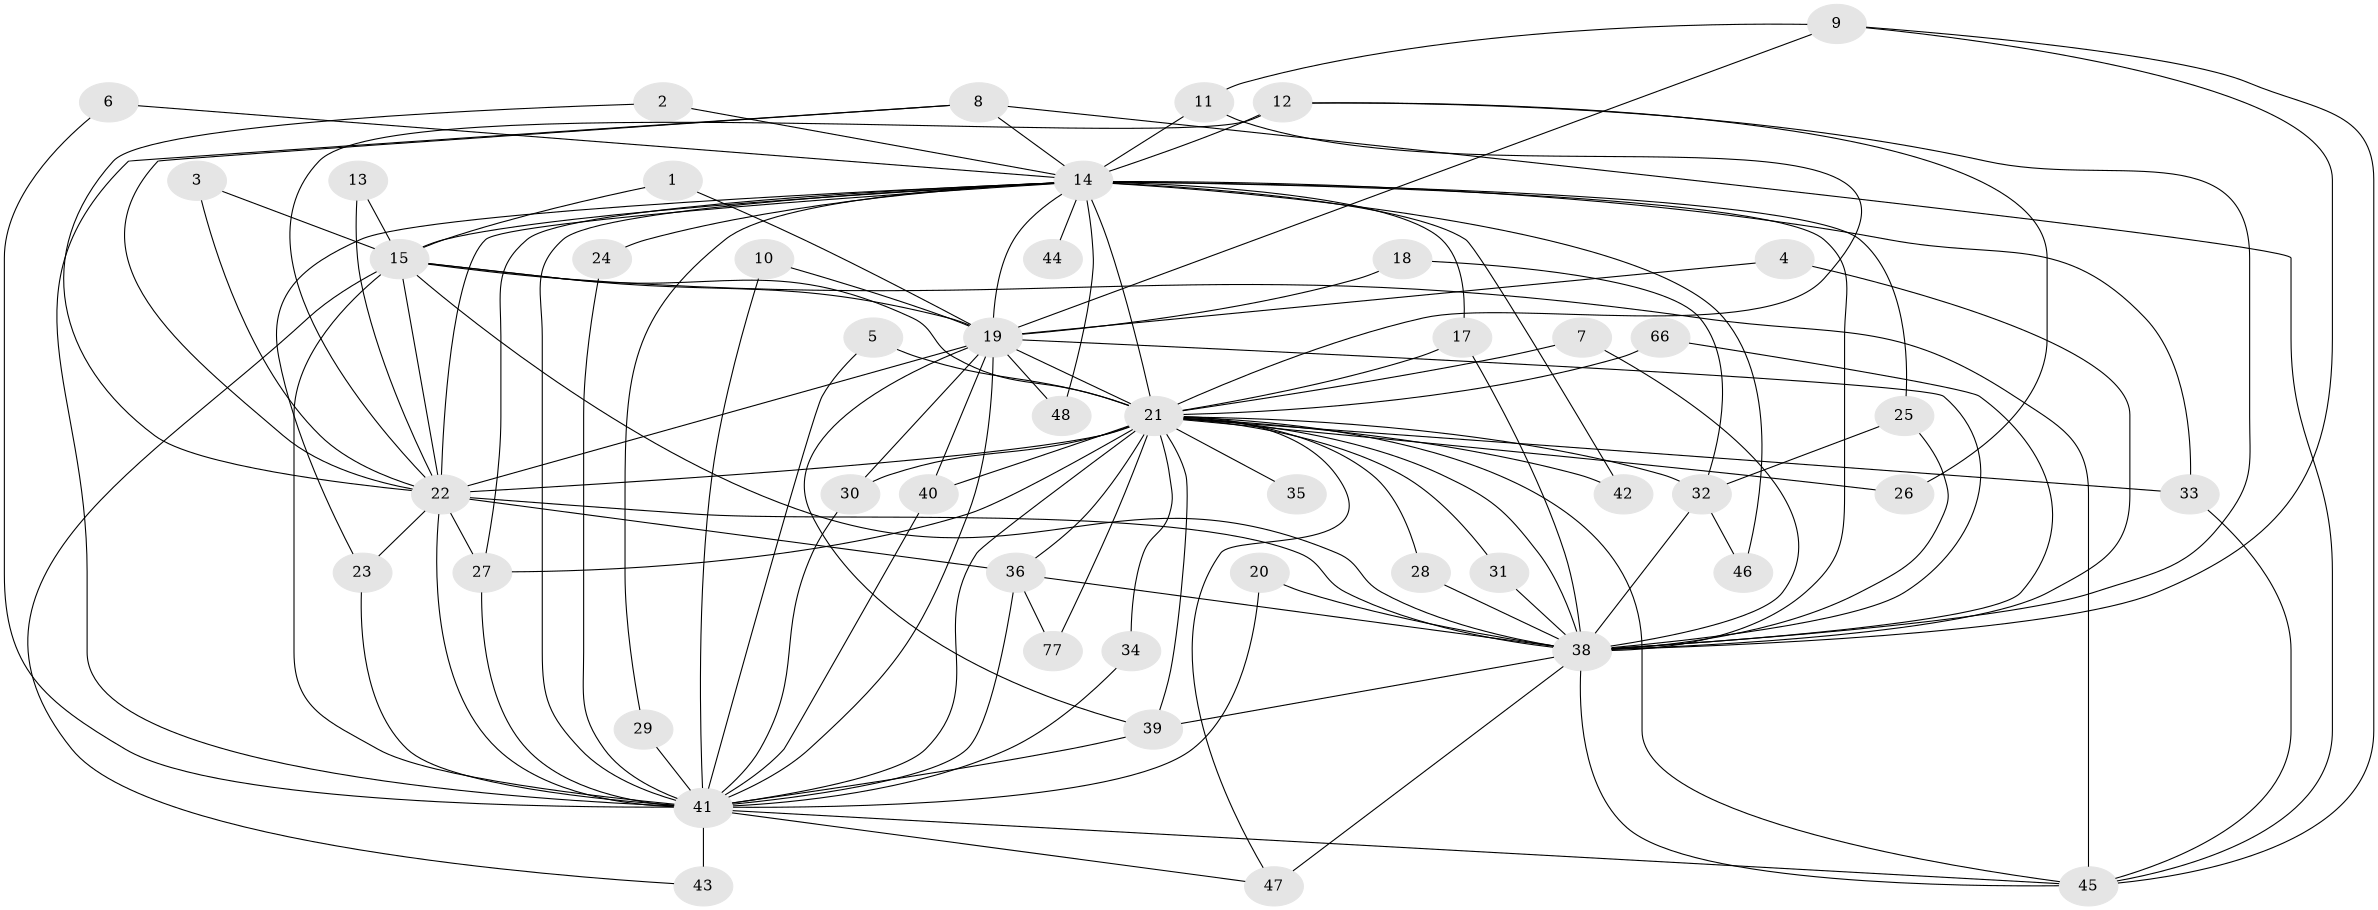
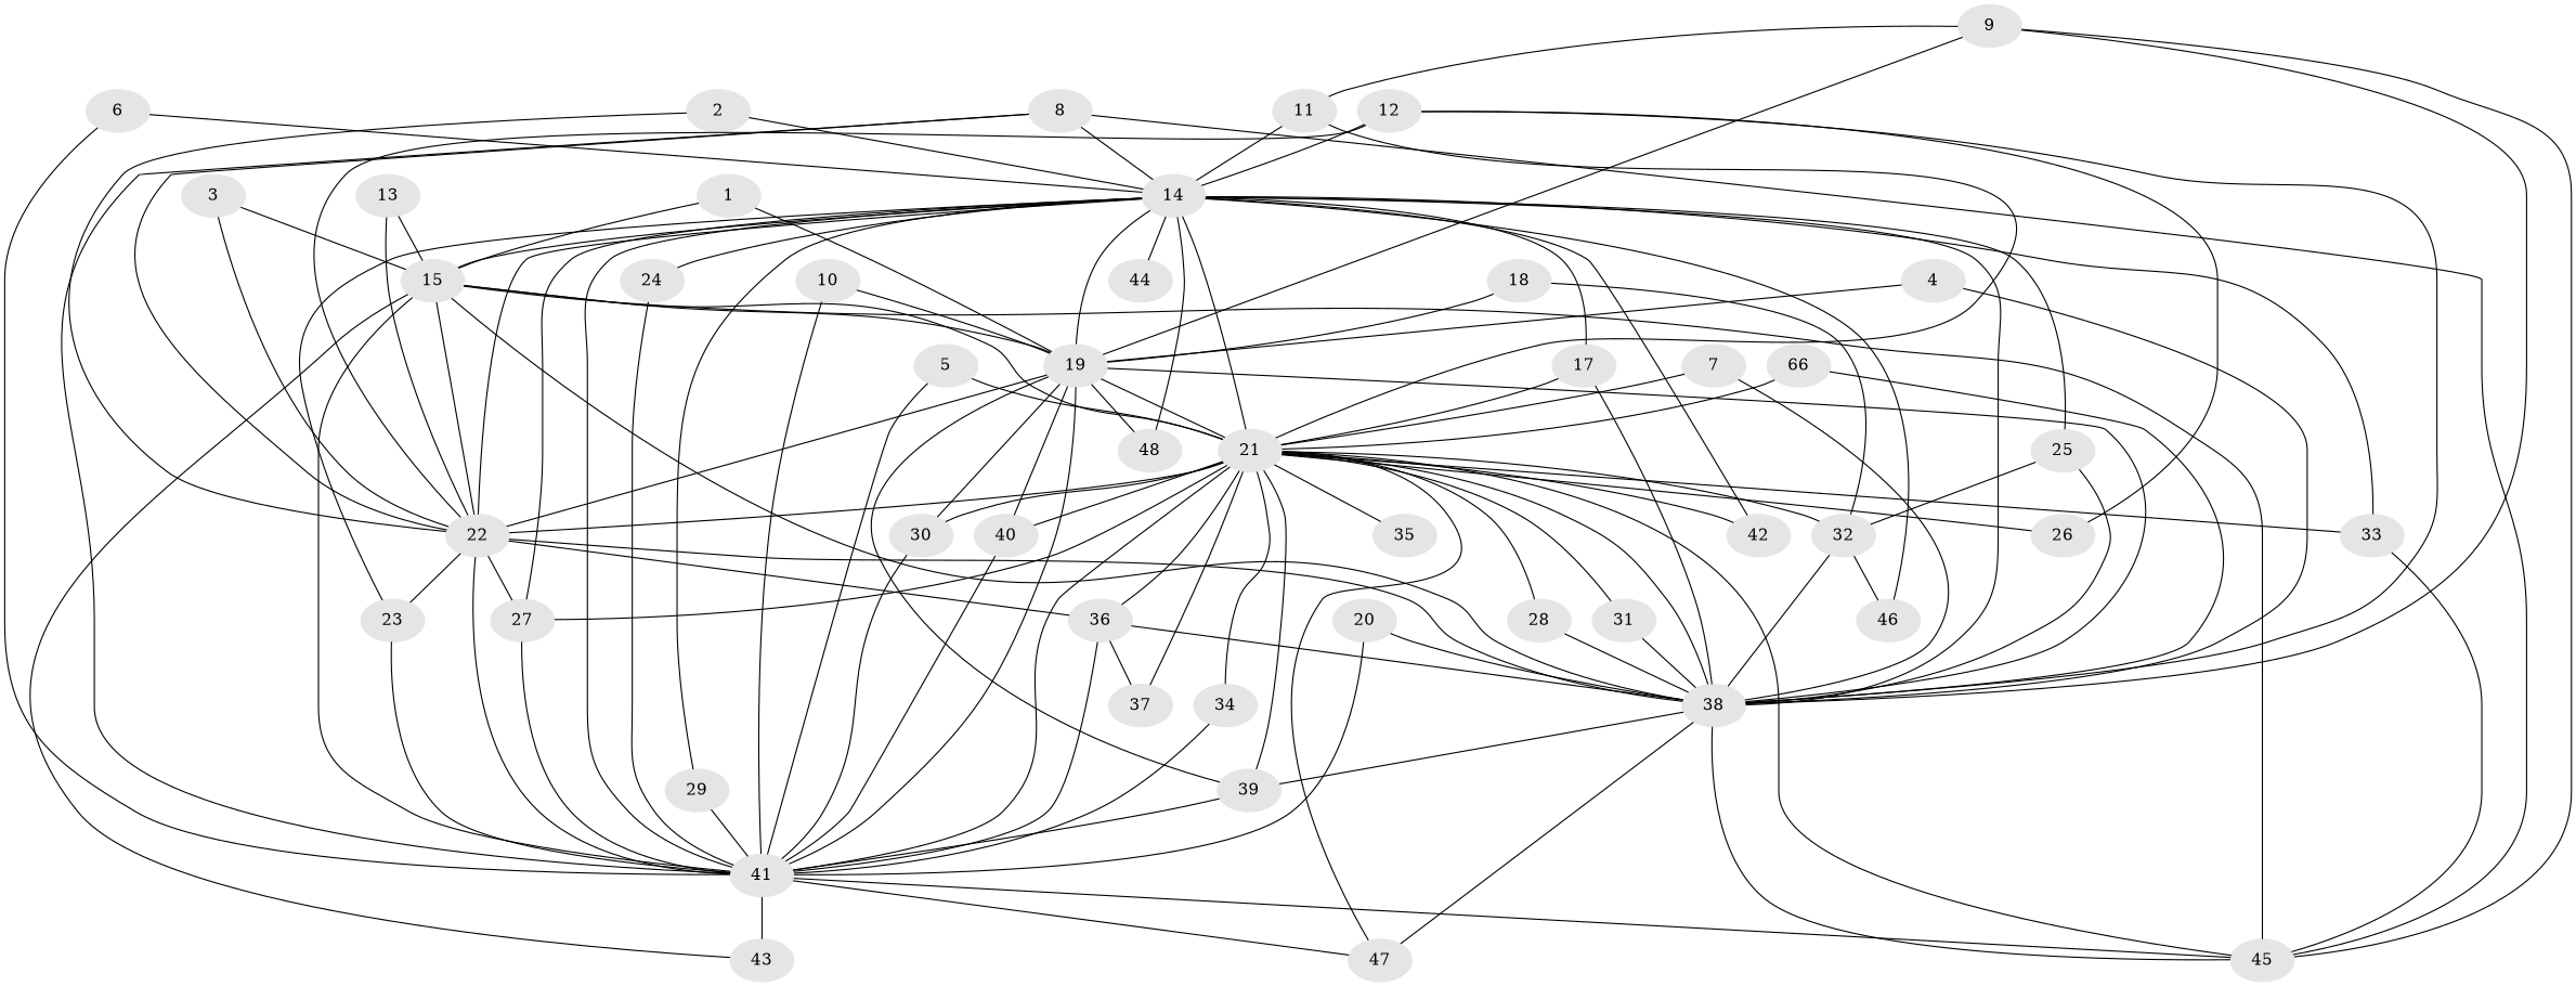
  graph {
    node [color=gray90 style=filled]
    edge [weight=1.0]
    1
    15
    19
    22
    38
    21
    41
    45
    43
    48
    30
    39
    40
    2
    14
    17
    23
    24
    25
    27
    29
    33
    42
    44
    46
    36
    3
    4
    47
    5
    26
    32
    28
    31
    34
    35
-   37 [label=77]
+   37
    6
    7
    8
    9
    11
    10
    12
    13
    n46 [label=66]
    18
    20
    1 -- 15
    1 -- 19
    15 -- 19
    15 -- 22 [weight=2.0]
    15 -- 38 [weight=2.0]
    15 -- 21 [weight=2.0]
    15 -- 41
    15 -- 45
    15 -- 43
    19 -- 22 [weight=2.0]
    19 -- 38 [weight=2.0]
    19 -- 21 [weight=2.0]
    19 -- 41
    19 -- 48
    19 -- 30
    19 -- 39
    19 -- 40
    22 -- 38 [weight=3.0]
    22 -- 41 [weight=2.0]
    22 -- 23
    22 -- 27
    22 -- 36
    38 -- 45
    38 -- 39
    38 -- 47
    21 -- 22 [weight=2.0]
    21 -- 38 [weight=4.0]
    21 -- 41 [weight=2.0]
    21 -- 45
    21 -- 30
    21 -- 39
    21 -- 40
    21 -- 27 [weight=2.0]
    21 -- 33
    21 -- 42
    21 -- 36
    21 -- 47 [weight=2.0]
    21 -- 26
    21 -- 32
    21 -- 28
    21 -- 31
    21 -- 34
    21 -- 35
    21 -- 37
    41 -- 45
    41 -- 43 [weight=2.0]
    41 -- 47
    30 -- 41
    39 -- 41
    40 -- 41
    2 -- 22
    2 -- 14
    14 -- 15 [weight=2.0]
    14 -- 19 [weight=2.0]
    14 -- 22 [weight=3.0]
    14 -- 38 [weight=4.0]
    14 -- 21 [weight=6.0]
    14 -- 41 [weight=2.0]
    14 -- 48
    14 -- 17
    14 -- 23
    14 -- 24 [weight=2.0]
    14 -- 25
    14 -- 27
    14 -- 29
    14 -- 33
    14 -- 42
    14 -- 44
    14 -- 46
    17 -- 38
    17 -- 21
    23 -- 41
    24 -- 41
    25 -- 38
    25 -- 32
    27 -- 41 [weight=2.0]
    29 -- 41
    33 -- 45
    36 -- 38
    36 -- 41
    36 -- 37
    3 -- 15
    3 -- 22
    4 -- 19
    4 -- 38
    5 -- 21 [weight=3.0]
    5 -- 41
    32 -- 38 [weight=2.0]
    32 -- 46
    28 -- 38
    31 -- 38
    34 -- 41
    6 -- 41
    6 -- 14
    7 -- 38
    7 -- 21
    8 -- 22
    8 -- 41
    8 -- 45
    8 -- 14
    9 -- 19
    9 -- 38
    9 -- 45
    9 -- 11
    11 -- 21
    11 -- 14
    10 -- 19
    10 -- 41
    12 -- 22
    12 -- 38
    12 -- 14
    12 -- 26
    13 -- 15
    13 -- 22
    n46 -- 38
    n46 -- 21
    18 -- 19
    18 -- 32
    20 -- 38
    20 -- 41 [weight=2.0]
  }
